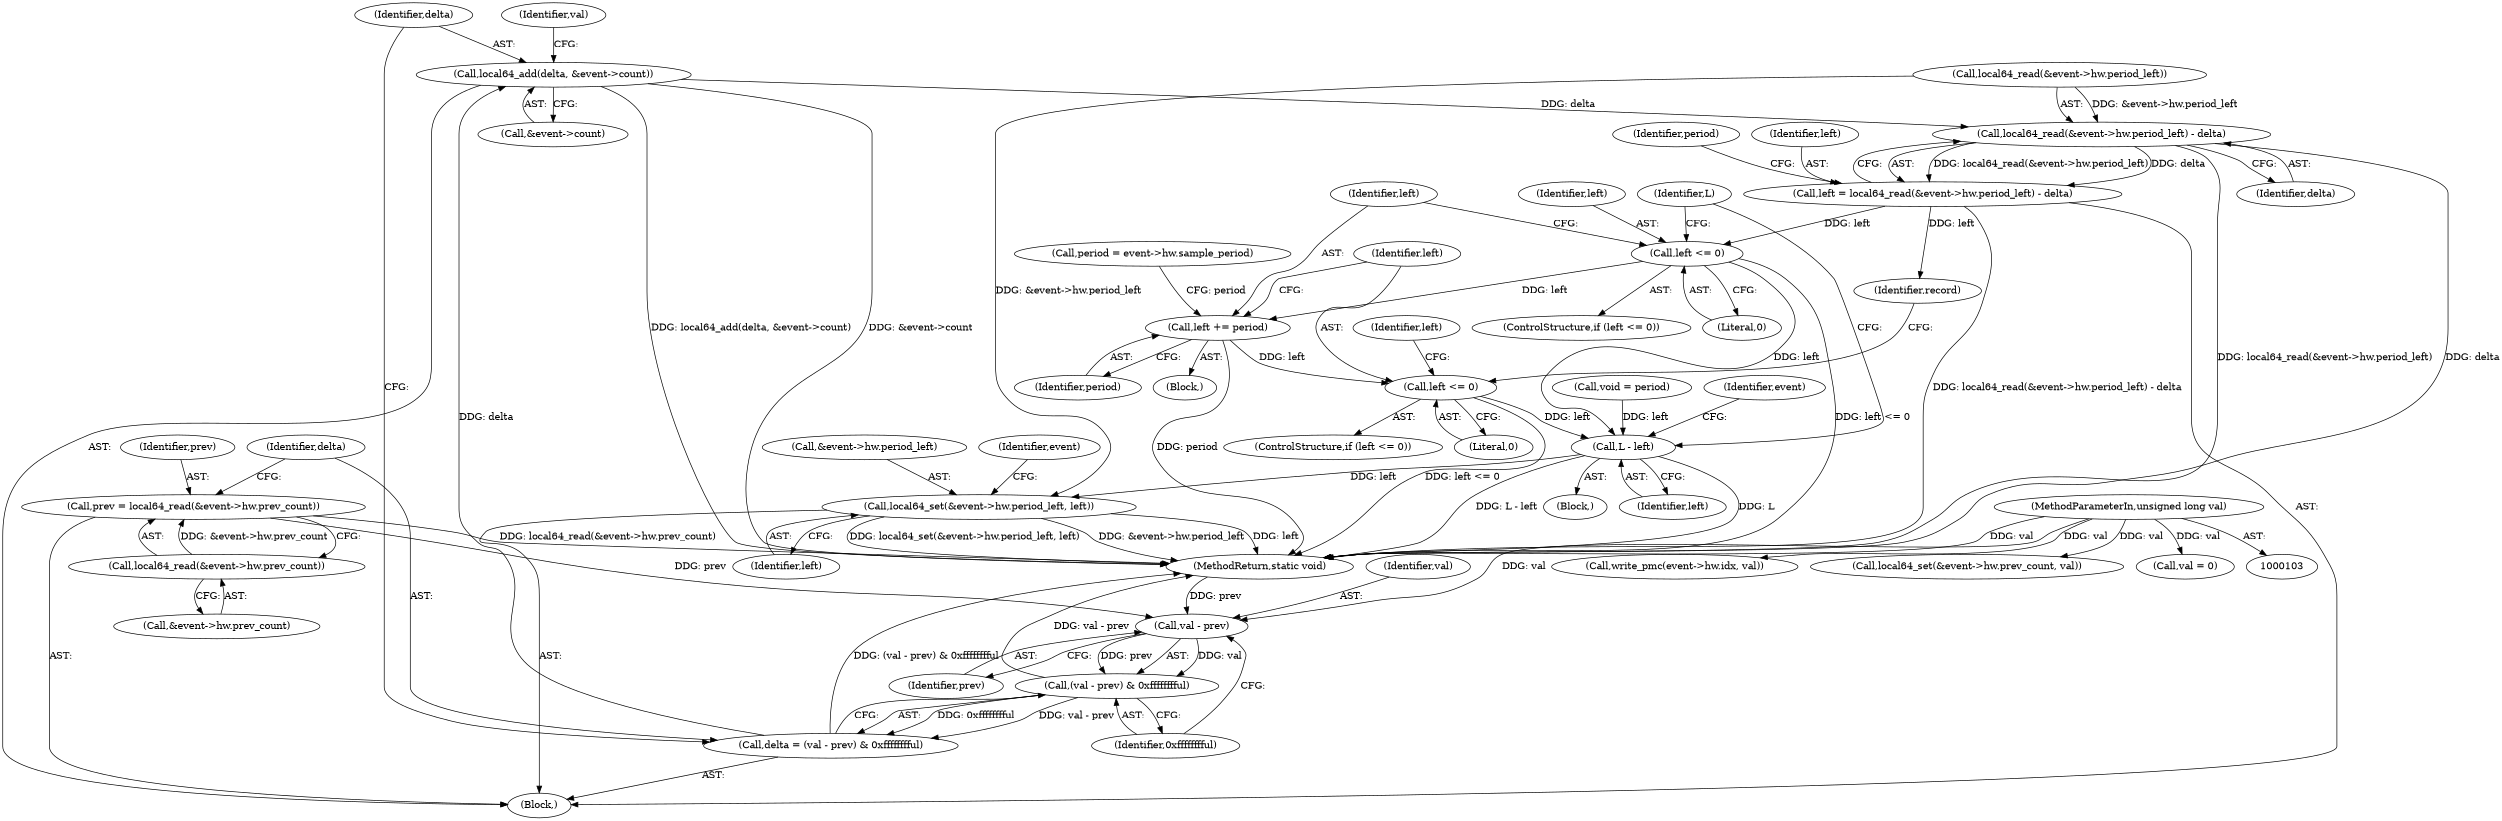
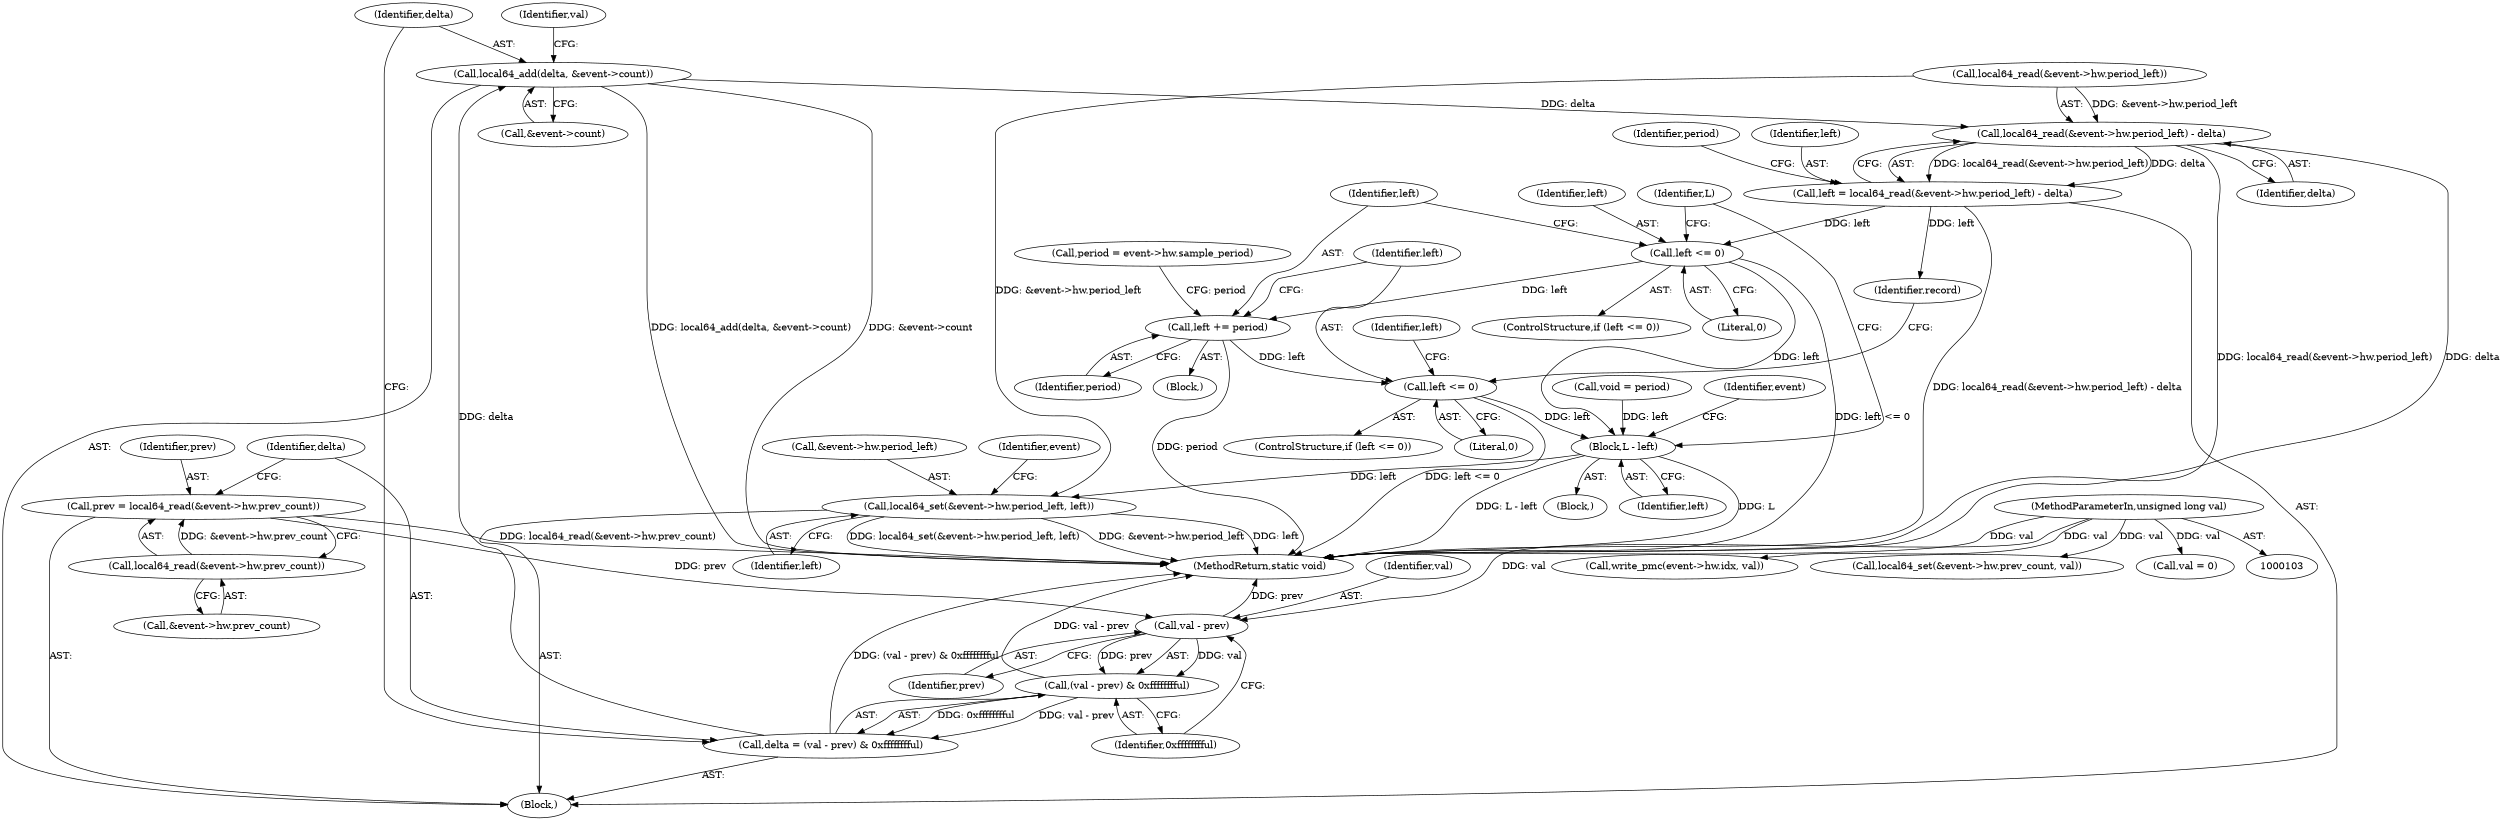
  digraph {
    n1 [label="(Call,local64_add(delta, &event->count))"]
    n2 [label="(Call,local64_read(&event->hw.period_left) - delta)"]
    n3 [label="(MethodReturn,static void)"]
    n4 [label="(Call,&event->count)"]
    n5 [label="(Block,)"]
    n6 [label="(Call,left = local64_read(&event->hw.period_left) - delta)"]
    n7 [label="(Identifier,delta)"]
    n8 [label="(Call,delta = (val - prev) & 0xfffffffful)"]
    n9 [label="(Call,(val - prev) & 0xfffffffful)"]
    n10 [label="(Identifier,0xfffffffful)"]
    n11 [label="(Call,val - prev)"]
    n12 [label="(Identifier,prev)"]
    n13 [label="(MethodParameterIn,unsigned long val)"]
    n14 [label="(Call,write_pmc(event->hw.idx, val))"]
    n15 [label="(Call,local64_set(&event->hw.prev_count, val))"]
    n16 [label="(Call,val = 0)"]
    1000103
    n18 [label="(Call,prev = local64_read(&event->hw.prev_count))"]
    n19 [label="(Call,local64_read(&event->hw.prev_count))"]
    n20 [label="(Call,&event->hw.prev_count)"]
    n21 [label="(Call,left <= 0)"]
    n22 [label="(Identifier,record)"]
    n23 [label="(Call,left += period)"]
-   n24 [label="(Call,L - left)"]
+   n24 [label="(Block,L - left)"]
    n25 [label="(Literal,0)"]
    n26 [label="(ControlStructure,if (left <= 0))"]
    n27 [label="(Call,local64_set(&event->hw.period_left, left))"]
    n28 [label="(Identifier,left)"]
    n29 [label="(Call,left <= 0)"]
    n30 [label="(Identifier,period)"]
    n31 [label="(Block,)"]
    n32 [label="(Block,)"]
    n33 [label="(Identifier,left)"]
    n34 [label="(Literal,0)"]
    n35 [label="(ControlStructure,if (left <= 0))"]
    n36 [label="(Identifier,left)"]
    n37 [label="(Call,period = event->hw.sample_period)"]
    n38 [label="(Identifier,val)"]
    n39 [label="(Identifier,event)"]
    n40 [label="(Identifier,delta)"]
    n41 [label="(Identifier,left)"]
    n42 [label="(Identifier,prev)"]
    n43 [label="(Call,void = period)"]
    n44 [label="(Identifier,delta)"]
    n45 [label="(Call,local64_read(&event->hw.period_left))"]
    n46 [label="(Call,&event->hw.period_left)"]
    n47 [label="(Identifier,left)"]
    n48 [label="(Identifier,left)"]
    n49 [label="(Identifier,event)"]
    n50 [label="(Identifier,left)"]
    n51 [label="(Identifier,period)"]
    n52 [label="(Identifier,L)"]
    n53 [label="(Identifier,val)"]
    n1 -> n2 [label="DDG: delta"]
    n1 -> n3 [label="DDG: local64_add(delta, &event->count)"]
    n1 -> n3 [label="DDG: &event->count"]
    n1 -> n4 [label="CFG: "]
    n1 -> n5 [label="AST: "]
    n2 -> n3 [label="DDG: local64_read(&event->hw.period_left)"]
    n2 -> n3 [label="DDG: delta"]
    n2 -> n6 [label="AST: "]
    n2 -> n6 [label="DDG: local64_read(&event->hw.period_left)"]
    n2 -> n6 [label="DDG: delta"]
    n2 -> n7 [label="CFG: "]
    n4 -> n1 [label="AST: "]
    n6 -> n2 [label="CFG: "]
    n6 -> n3 [label="DDG: local64_read(&event->hw.period_left) - delta"]
    n6 -> n5 [label="AST: "]
    n6 -> n21 [label="DDG: left"]
    n6 -> n22 [label="DDG: left"]
    n7 -> n2 [label="AST: "]
    n8 -> n1 [label="DDG: delta"]
    n8 -> n3 [label="DDG: (val - prev) & 0xfffffffful"]
    n8 -> n5 [label="AST: "]
-   n8 -> n9 [label="CFG: "]
+   n8 -> n9 [label="AST: "]
    n9 -> n3 [label="DDG: val - prev"]
    n9 -> n8 [label="AST: "]
    n9 -> n8 [label="DDG: val - prev"]
    n9 -> n8 [label="DDG: 0xfffffffful"]
    n9 -> n10 [label="CFG: "]
    n10 -> n9 [label="AST: "]
    n10 -> n11 [label="CFG: "]
-   n3 -> n11 [label="DDG: prev"]
+   n11 -> n3 [label="DDG: prev"]
    n11 -> n9 [label="AST: "]
    n11 -> n9 [label="DDG: val"]
    n11 -> n9 [label="DDG: prev"]
    n11 -> n12 [label="CFG: "]
    n12 -> n11 [label="AST: "]
    n13 -> n3 [label="DDG: val"]
    n13 -> n11 [label="DDG: val"]
    n13 -> n14 [label="DDG: val"]
    n13 -> n15 [label="DDG: val"]
    n13 -> n16 [label="DDG: val"]
    n13 -> 1000103 [label="AST: "]
    n18 -> n3 [label="DDG: local64_read(&event->hw.prev_count)"]
    n18 -> n5 [label="AST: "]
    n18 -> n11 [label="DDG: prev"]
    n18 -> n19 [label="CFG: "]
    n19 -> n18 [label="AST: "]
    n19 -> n18 [label="DDG: &event->hw.prev_count"]
    n19 -> n20 [label="CFG: "]
    n20 -> n19 [label="AST: "]
    n21 -> n3 [label="DDG: left <= 0"]
    n21 -> n23 [label="DDG: left"]
    n21 -> n24 [label="DDG: left"]
    n21 -> n25 [label="CFG: "]
    n21 -> n26 [label="AST: "]
    n22 -> n29 [label="CFG: "]
    n23 -> n3 [label="DDG: period"]
    n23 -> n29 [label="DDG: left"]
    n23 -> n30 [label="CFG: "]
    n23 -> n31 [label="AST: "]
    n24 -> n3 [label="DDG: L"]
    n24 -> n3 [label="DDG: L - left"]
    n24 -> n27 [label="DDG: left"]
    n24 -> n32 [label="AST: "]
    n24 -> n33 [label="CFG: "]
    n25 -> n21 [label="AST: "]
    n27 -> n3 [label="DDG: &event->hw.period_left"]
    n27 -> n3 [label="DDG: left"]
    n27 -> n3 [label="DDG: local64_set(&event->hw.period_left, left)"]
    n27 -> n5 [label="AST: "]
    n27 -> n28 [label="CFG: "]
    n28 -> n27 [label="AST: "]
    n29 -> n3 [label="DDG: left <= 0"]
    n29 -> n24 [label="DDG: left"]
    n29 -> n34 [label="CFG: "]
    n29 -> n35 [label="AST: "]
    n30 -> n23 [label="AST: "]
    n33 -> n24 [label="AST: "]
    n34 -> n29 [label="AST: "]
    n36 -> n23 [label="CFG: "]
    n36 -> n29 [label="AST: "]
    n37 -> n23 [label="CFG: period"]
    n38 -> n1 [label="CFG: "]
    n39 -> n27 [label="CFG: "]
    n40 -> n1 [label="AST: "]
    n40 -> n8 [label="CFG: "]
    n41 -> n6 [label="AST: "]
    n42 -> n18 [label="AST: "]
    n43 -> n24 [label="DDG: left"]
    n44 -> n8 [label="AST: "]
    n44 -> n18 [label="CFG: "]
    n45 -> n2 [label="AST: "]
    n45 -> n2 [label="DDG: &event->hw.period_left"]
    n45 -> n27 [label="DDG: &event->hw.period_left"]
    n46 -> n27 [label="AST: "]
    n47 -> n29 [label="CFG: "]
    n48 -> n21 [label="CFG: "]
    n48 -> n23 [label="AST: "]
    n49 -> n24 [label="CFG: "]
    n50 -> n21 [label="AST: "]
    n51 -> n6 [label="CFG: "]
    n52 -> n21 [label="CFG: "]
    n52 -> n24 [label="CFG: "]
    n53 -> n11 [label="AST: "]
  }
